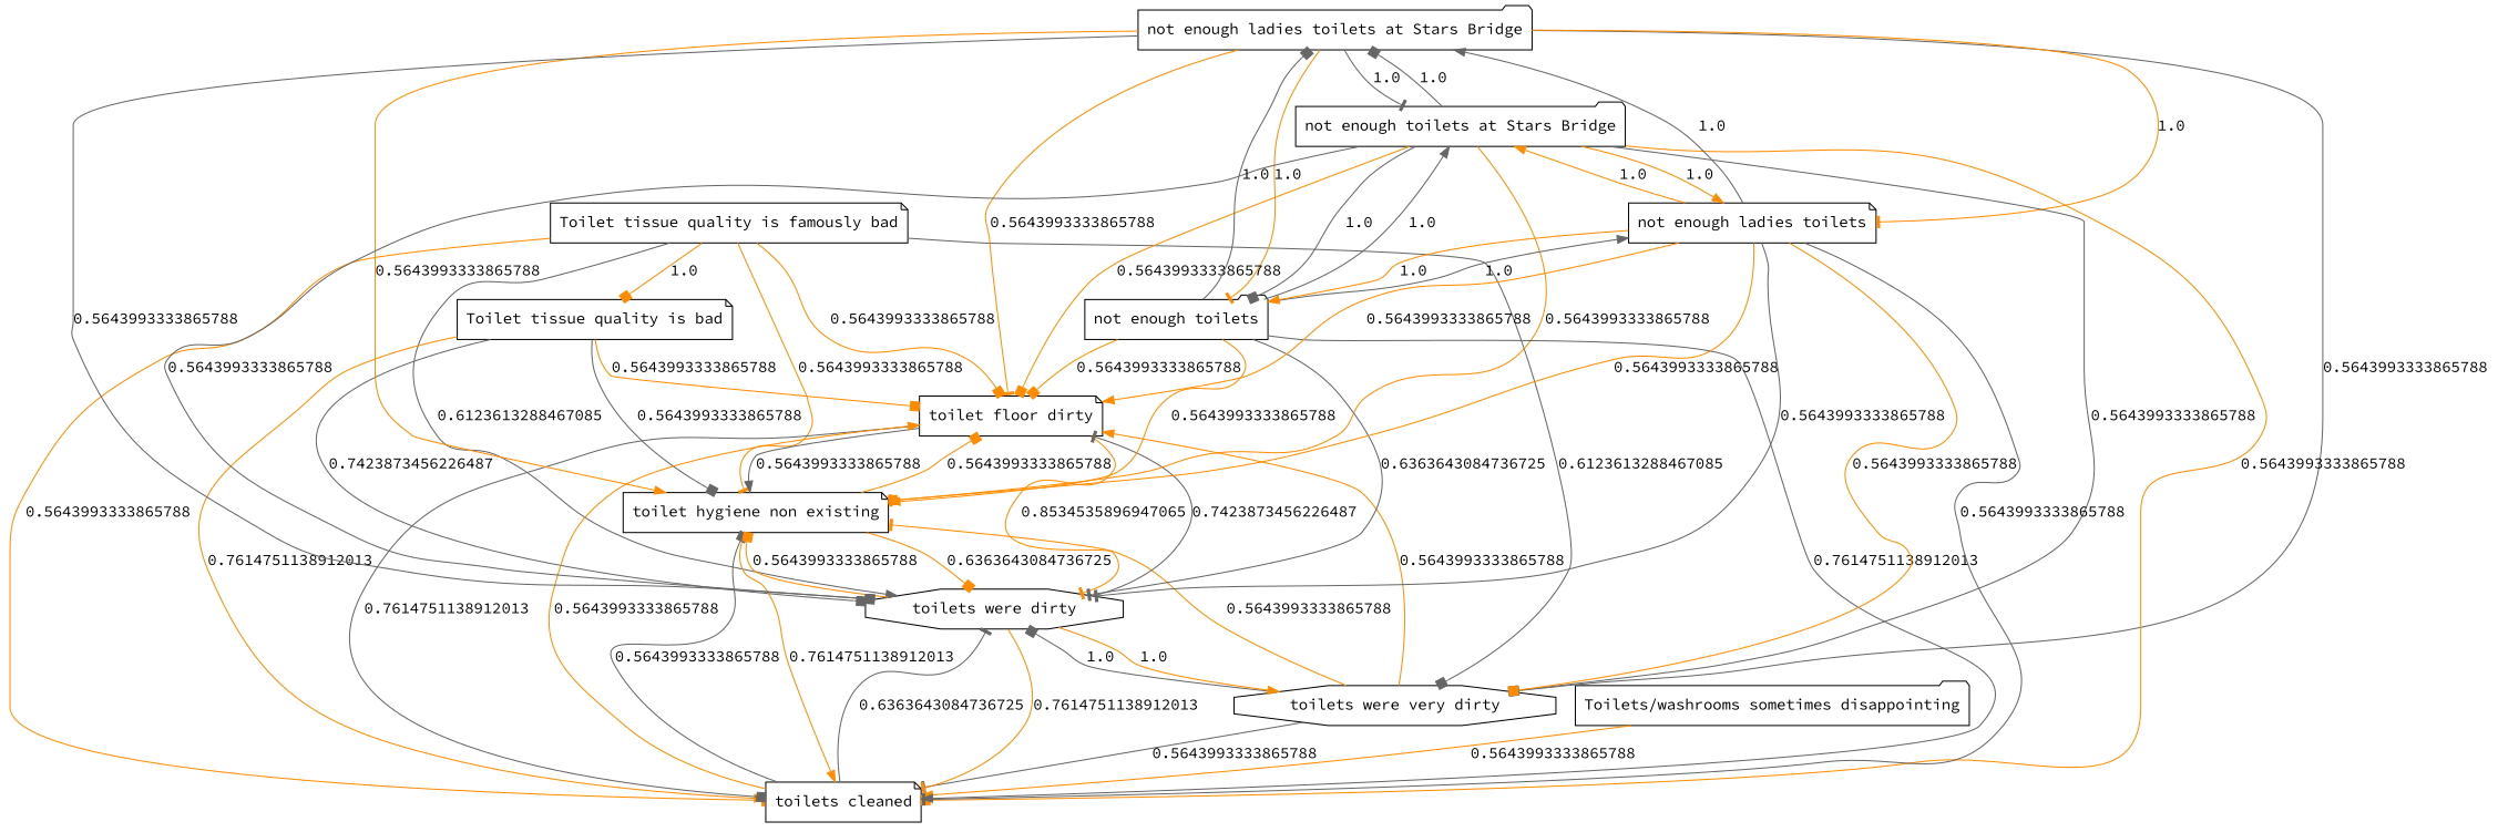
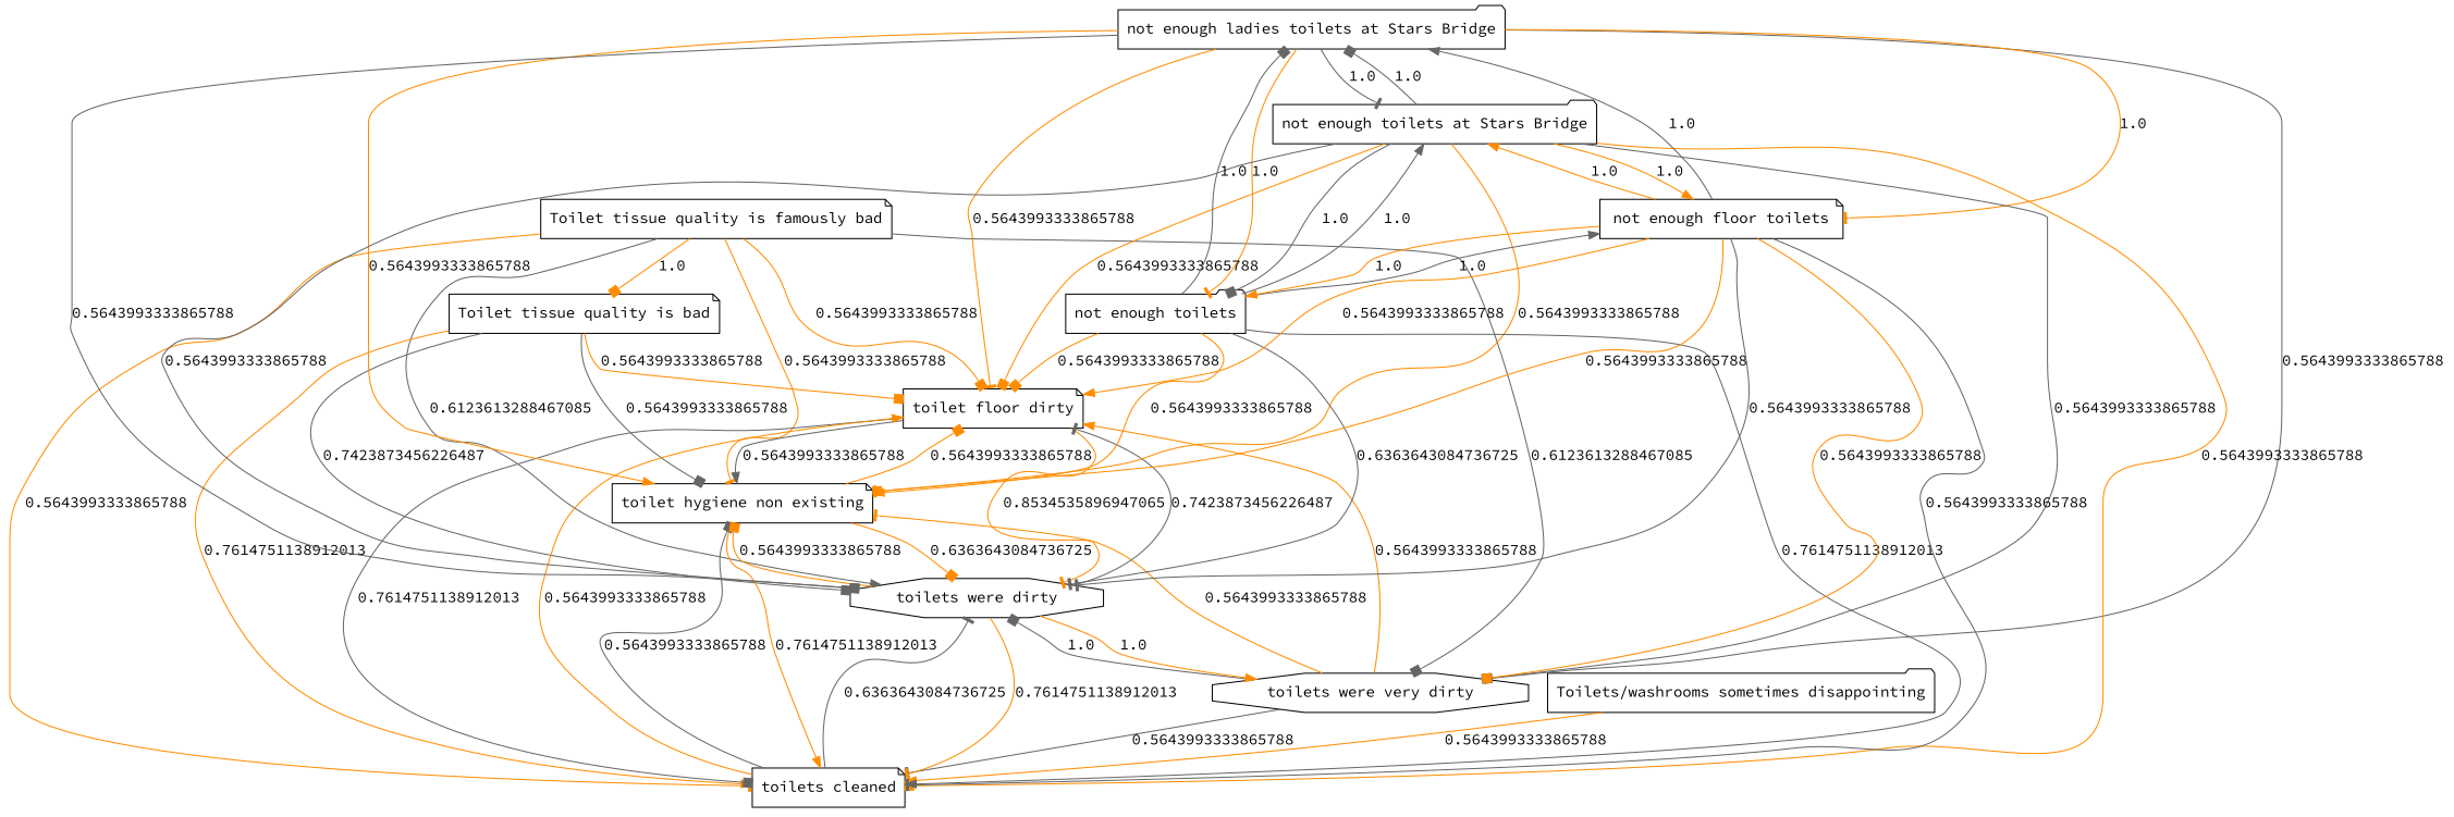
  digraph {
    fontname="Source Code Pro"
    node [fontname="Source Code Pro" shape=note]
    edge [arrowhead=box color=darkorange fontname="Source Code Pro"]
    "Toilet tissue quality is famously bad"
    "Toilet tissue quality is bad"
    "toilet floor dirty"
    "toilet hygiene non existing"
    "toilets cleaned"
    "toilets were very dirty" [shape=octagon]
    "toilets were dirty" [shape=octagon]
    "Toilets/washrooms sometimes disappointing" [shape=folder]
    "not enough ladies toilets at Stars Bridge" [shape=folder]
    "not enough toilets at Stars Bridge" [shape=folder]
    "not enough toilets" [shape=folder]
-   "not enough ladies toilets"
+   "not enough ladies toilets" [label="not enough floor toilets"]
    "Toilet tissue quality is famously bad" -> "Toilet tissue quality is bad" [label=1.0]
    "Toilet tissue quality is famously bad" -> "toilet floor dirty" [label=0.5643993333865788]
    "Toilet tissue quality is famously bad" -> "toilet hygiene non existing" [arrowhead=tee label=0.5643993333865788]
    "Toilet tissue quality is famously bad" -> "toilets cleaned" [arrowhead=tee label=0.5643993333865788]
    "Toilet tissue quality is famously bad" -> "toilets were very dirty" [color=gray40 label=0.6123613288467085]
    "Toilet tissue quality is famously bad" -> "toilets were dirty" [arrowhead=normal color=gray40 label=0.6123613288467085]
    "Toilet tissue quality is bad" -> "toilet floor dirty" [label=0.5643993333865788]
    "Toilet tissue quality is bad" -> "toilet hygiene non existing" [color=gray40 label=0.5643993333865788]
    "Toilet tissue quality is bad" -> "toilets cleaned" [arrowhead=normal label=0.7614751138912013]
    "Toilet tissue quality is bad" -> "toilets were dirty" [color=gray40 label=0.7423873456226487]
    "toilet floor dirty" -> "toilet hygiene non existing" [arrowhead=normal color=gray40 label=0.5643993333865788]
    "toilet floor dirty" -> "toilets cleaned" [color=gray40 label=0.7614751138912013]
    "toilet floor dirty" -> "toilets were dirty" [arrowhead=tee label=0.8534535896947065]
    "toilet hygiene non existing" -> "toilet floor dirty" [label=0.5643993333865788]
    "toilet hygiene non existing" -> "toilets cleaned" [arrowhead=normal label=0.7614751138912013]
    "toilet hygiene non existing" -> "toilets were dirty" [label=0.6363643084736725]
    "toilets cleaned" -> "toilet floor dirty" [arrowhead=normal label=0.5643993333865788]
    "toilets cleaned" -> "toilet hygiene non existing" [color=gray40 label=0.5643993333865788]
    "toilets cleaned" -> "toilets were dirty" [arrowhead=tee color=gray40 label=0.6363643084736725]
    "toilets were very dirty" -> "toilet floor dirty" [arrowhead=normal label=0.5643993333865788]
    "toilets were very dirty" -> "toilet hygiene non existing" [arrowhead=tee label=0.5643993333865788]
    "toilets were very dirty" -> "toilets cleaned" [arrowhead=tee color=gray40 label=0.5643993333865788]
    "toilets were very dirty" -> "toilets were dirty" [color=gray40 label=1.0]
    "toilets were dirty" -> "toilet floor dirty" [arrowhead=tee color=gray40 label=0.7423873456226487]
    "toilets were dirty" -> "toilet hygiene non existing" [label=0.5643993333865788]
    "toilets were dirty" -> "toilets cleaned" [arrowhead=tee label=0.7614751138912013]
    "toilets were dirty" -> "toilets were very dirty" [arrowhead=normal label=1.0]
    "Toilets/washrooms sometimes disappointing" -> "toilets cleaned" [arrowhead=normal label=0.5643993333865788]
    "not enough ladies toilets at Stars Bridge" -> "toilet floor dirty" [arrowhead=tee label=0.5643993333865788]
    "not enough ladies toilets at Stars Bridge" -> "toilet hygiene non existing" [arrowhead=normal label=0.5643993333865788]
    "not enough ladies toilets at Stars Bridge" -> "toilets were very dirty" [color=gray40 label=0.5643993333865788]
    "not enough ladies toilets at Stars Bridge" -> "toilets were dirty" [color=gray40 label=0.5643993333865788]
    "not enough ladies toilets at Stars Bridge" -> "not enough toilets at Stars Bridge" [arrowhead=tee color=gray40 label=1.0]
    "not enough ladies toilets at Stars Bridge" -> "not enough toilets" [arrowhead=tee label=1.0]
    "not enough ladies toilets at Stars Bridge" -> "not enough ladies toilets" [arrowhead=tee label=1.0]
    "not enough toilets at Stars Bridge" -> "toilet floor dirty" [label=0.5643993333865788]
    "not enough toilets at Stars Bridge" -> "toilet hygiene non existing" [arrowhead=tee label=0.5643993333865788]
    "not enough toilets at Stars Bridge" -> "toilets cleaned" [label=0.5643993333865788]
    "not enough toilets at Stars Bridge" -> "toilets were very dirty" [color=gray40 label=0.5643993333865788]
    "not enough toilets at Stars Bridge" -> "toilets were dirty" [color=gray40 label=0.5643993333865788]
    "not enough toilets at Stars Bridge" -> "not enough ladies toilets at Stars Bridge" [color=gray40 label=1.0]
    "not enough toilets at Stars Bridge" -> "not enough toilets" [color=gray40 label=1.0]
    "not enough toilets at Stars Bridge" -> "not enough ladies toilets" [arrowhead=normal label=1.0]
    "not enough toilets" -> "toilet floor dirty" [label=0.5643993333865788]
    "not enough toilets" -> "toilet hygiene non existing" [arrowhead=normal label=0.5643993333865788]
    "not enough toilets" -> "toilets cleaned" [arrowhead=normal color=gray40 label=0.7614751138912013]
    "not enough toilets" -> "toilets were dirty" [arrowhead=tee color=gray40 label=0.6363643084736725]
    "not enough toilets" -> "not enough ladies toilets at Stars Bridge" [color=gray40 label=1.0]
    "not enough toilets" -> "not enough toilets at Stars Bridge" [arrowhead=normal color=gray40 label=1.0]
    "not enough toilets" -> "not enough ladies toilets" [arrowhead=normal color=gray40 label=1.0]
    "not enough ladies toilets" -> "toilet floor dirty" [arrowhead=normal label=0.5643993333865788]
    "not enough ladies toilets" -> "toilet hygiene non existing" [label=0.5643993333865788]
    "not enough ladies toilets" -> "toilets cleaned" [arrowhead=tee color=gray40 label=0.5643993333865788]
    "not enough ladies toilets" -> "toilets were very dirty" [label=0.5643993333865788]
    "not enough ladies toilets" -> "toilets were dirty" [arrowhead=tee color=gray40 label=0.5643993333865788]
    "not enough ladies toilets" -> "not enough ladies toilets at Stars Bridge" [arrowhead=normal color=gray40 label=1.0]
    "not enough ladies toilets" -> "not enough toilets at Stars Bridge" [arrowhead=normal label=1.0]
    "not enough ladies toilets" -> "not enough toilets" [arrowhead=normal label=1.0]
  }
